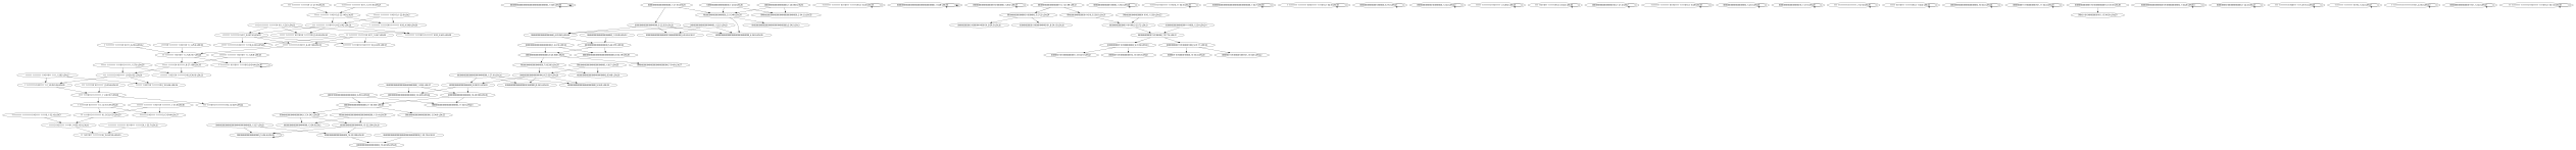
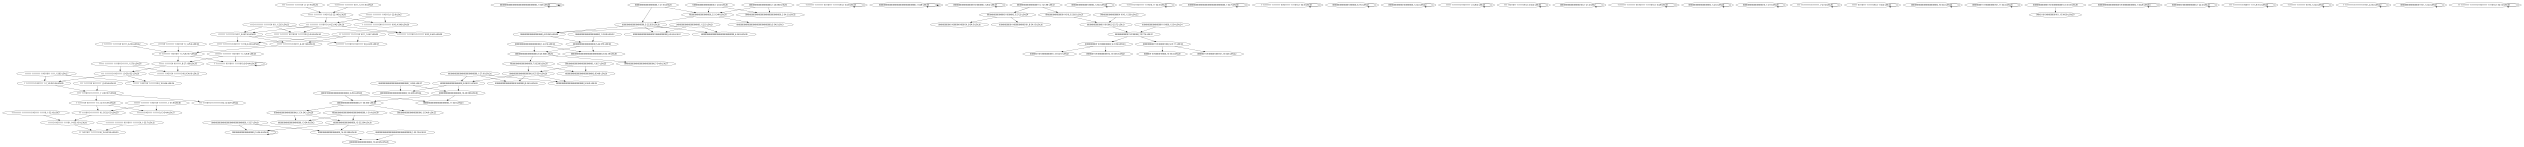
  digraph {
    fontname="Open Sans"
    node [fontname="Open Sans"]
    edge [fontname="Open Sans"]
    "11111111111111110110_3-22:145-LEN:20"
    "11111111111111101101_4-23:142-LEN:20"
    "111111111111111011011111111010_4-34:8-LEN:30"
    "111111111111110110101111111010_5-34:5-LEN:30"
    "11111111111111011011111111010_5-34:5-LEN:29"
    "11111111111111011011_5-24:152-LEN:20"
    "11111111111110110111111110_6-32:4-LEN:26"
    "111111111111101101101111110_6-32:5-LEN:27"
    "11111111111110110111_6-25:154-LEN:20"
    "000000000000000000000000000000000_1-34:6-LEN:33"
    "000000000000000000000000000_1-28:5-LEN:27"
    "000000000000000000000000_10-34:8-LEN:24"
    "00000000000000000000_10-29:350-LEN:20"
    "00000000000000000000_11-30:350-LEN:20"
    "00000000000000000000000_11-34:5-LEN:23"
    "00000000000000000000_12-31:342-LEN:20"
    "0000000000000000000000_12-34:9-LEN:22"
    "111111111111111110110111111111010_1-34:5-LEN:33"
    "000000000000000000000000000000000_1-34:8-LEN:33"
    "00000000000000000000_8-27:354-LEN:20"
    "00000000000000000001000000_9-34:5-LEN:26"
    "0000000000000000000000000_9-34:9-LEN:25"
    "00000000000000000000_9-28:351-LEN:20"
    "000000000000000000000_13-34:9-LEN:21"
    "00000000000000000000_13-32:334-LEN:20"
    "00000000000000000000_14-34:4-LEN:20"
    "00000000000000000000_14-33:338-LEN:20"
    "000000000000000000101000000_1-28:4-LEN:27"
    "1111111111111111101101111111110_1-32:10-LEN:31"
    "11111011011111111101_14-33:161-LEN:20"
    "11110110111111111010_15-34:165-LEN:20"
    "00000000000000000000_6-25:366-LEN:20"
    "000000000000000000000000000_7-34:9-LEN:27"
    "00000000000000000000_7-26:356-LEN:20"
    "00000000000000000000000000_8-34:8-LEN:26"
    "11111111101101111111_10-29:149-LEN:20"
    "11111111011011111111_11-30:157-LEN:20"
    "11111110110111111111_12-31:149-LEN:20"
    "1111111011011111111010_12-34:9-LEN:22"
    "11111101101111111110_13-32:153-LEN:20"
    "111111011011111111110_13-34:4-LEN:21"
    "11111111110110111111_9-28:152-LEN:20"
    "111111111011011111111010_10-34:6-LEN:24"
    "000000000000110100000_7-27:74-LEN:21"
    "00000000001101000000000_9-31:60-LEN:23"
    "00000000001101000001000_9-31:11-LEN:23"
    "000000110100000000001_13-34:10-LEN:21"
    "000000110100000000010_13-33:53-LEN:21"
    "00000011010000010000_13-33:4-LEN:20"
    "0000001101000001000101_13-34:6-LEN:22"
    "000000000000000011000000_3-27:25-LEN:24"
    "00000000000110000001000101_8-34:5-LEN:26"
    "00000000000110000000000101_8-34:15-LEN:26"
    "00000000000000100000_1-20:4-LEN:20"
    "11111110110111111111010_11-34:5-LEN:23"
    "00000000000000000000000_1-24:14-LEN:23"
    "0000000000000000000000000000_6-34:18-LEN:28"
    "000000000000000000000000000000000_1-34:7-LEN:33"
    "000000000000000011010_3-23:65-LEN:21"
    "000000000000001101000_5-25:72-LEN:21"
    "111111111111111111010111111111010_1-34:5-LEN:33"
    "000000000000000000000000000000_1-31:4-LEN:30"
    "00000000000000000000_15-34:345-LEN:20"
    "00000000000000000000_4-23:349-LEN:20"
    "00000000000000000000_5-24:375-LEN:20"
    "000000000000001000000_5-27:4-LEN:21"
    "0000000000000100000000_1-22:4-LEN:22"
    "00000000000000000000000000000000_1-33:19-LEN:32"
    "11111111111110110111111_5-28:4-LEN:23"
    "11111011011111111010_14-34:4-LEN:20"
    "11111111111111111011_1-21:9-LEN:20"
    "11111111111111111011011_1-24:7-LEN:23"
    "11111111111101101111_7-26:157-LEN:20"
    "11111111111011011111_8-27:158-LEN:20"
    "11111111111011011111111010_8-34:4-LEN:26"
    "000000000000000000100_1-21:4-LEN:21"
    "00000000000000000000_3-22:353-LEN:20"
    "000000000000000000000000000000_4-34:9-LEN:30"
    "0000000000000000000100000000000_4-34:5-LEN:31"
    "000000000000000000110_1-21:88-LEN:21"
    "111111111111111111011_1-21:135-LEN:21"
    "000000000000000001101000_1-25:4-LEN:24"
    "111111111111111110110111111111010_1-34:8-LEN:33"
    "00000000000000000000_1-22:4-LEN:20"
    "111111111111111110110111111111_1-31:8-LEN:30"
    "00000000000000000010_1-21:5-LEN:20"
    "11111111111101111111_7-27:4-LEN:20"
    "1111110110111111111010_11-34:4-LEN:22"
    "111111111111111110110_1-22:8-LEN:21"
    "000000000000000000000000_10-34:4-LEN:24"
    "11111111111111111011011111111101_1-33:7-LEN:32"
    "00000000110100000000101_11-34:4-LEN:23"
    "1111111111011011111111010_9-34:10-LEN:25"
    "1111101111111111110110111_1-25:4-LEN:25"
    "0000000000000110100000000010_5-33:5-LEN:28"
    "00001101000000000101_15-34:50-LEN:20"
    "0000010000000000000000000_5-29:4-LEN:25"
    "0000000000000000000101000000000000_1-34:26-LEN:34"
    "0000000001000000000000_1-22:4-LEN:22"
    "1111111111111111101101111_1-26:8-LEN:25"
    "000000000000000000000_1-22:5-LEN:21"
    "00000000000000000000_1-20:350-LEN:20"
    "00000000000000000000000000000000_2-34:12-LEN:32"
    "00000000000000000000_2-21:349-LEN:20"
    "0000000000000000000000000000000_3-34:5-LEN:31"
    "1111111111111110110111_3-25:4-LEN:22"
    "0000000000000000000000_1-23:28-LEN:22"
    "0000000000000000000000000_1-26:7-LEN:25"
    "11101111111111111101101_1-23:5-LEN:23"
    "11111111111011001111111_8-31:4-LEN:23"
    "0000000000000000011010_1-23:8-LEN:22"
    "111111111111111110110_1-22:4-LEN:21"
    "11111111111111111011011111_1-27:6-LEN:26"
    "1111111110111111101101_2-23:4-LEN:22"
    "11111111101101111111_9-29:4-LEN:20"
    "00000000000000000000_1-21:10-LEN:20"
    "000000000000000001101_1-22:4-LEN:21"
    "10000000000000000000_1-20:4-LEN:20"
    "0000000000000000000000000000000_1-32:7-LEN:31"
    "111111111111111110110111111_1-28:5-LEN:27"
    "00000000000000000000000000_1-27:10-LEN:26"
    "111111111111111110110111111111010_1-34:12-LEN:33"
    "11111111111111110110_3-22:145-LEN:20" -> "11111111111111101101_4-23:142-LEN:20"
    "11111111111111110110_3-22:145-LEN:20" -> "111111111111111011011111111010_4-34:8-LEN:30"
    "11111111111111101101_4-23:142-LEN:20" -> "111111111111110110101111111010_5-34:5-LEN:30"
    "11111111111111101101_4-23:142-LEN:20" -> "11111111111111011011111111010_5-34:5-LEN:29"
    "11111111111111101101_4-23:142-LEN:20" -> "11111111111111011011_5-24:152-LEN:20"
    "11111111111111011011_5-24:152-LEN:20" -> "11111111111110110111111110_6-32:4-LEN:26"
    "11111111111111011011_5-24:152-LEN:20" -> "111111111111101101101111110_6-32:5-LEN:27"
    "11111111111111011011_5-24:152-LEN:20" -> "11111111111110110111_6-25:154-LEN:20"
    "11111111111110110111_6-25:154-LEN:20" -> "11111111111101101111_7-26:157-LEN:20"
    "000000000000000000000000000000000_1-34:6-LEN:33" -> "000000000000000000000000000000000_1-34:6-LEN:33"
    "000000000000000000000000000000000_1-34:6-LEN:33" -> "000000000000000000000000000000000_1-34:6-LEN:33"
    "000000000000000000000000000_1-28:5-LEN:27" -> "000000000000000000000000_10-34:8-LEN:24"
    "000000000000000000000000000_1-28:5-LEN:27" -> "00000000000000000000_10-29:350-LEN:20"
    "00000000000000000000_10-29:350-LEN:20" -> "00000000000000000000_11-30:350-LEN:20"
    "00000000000000000000_10-29:350-LEN:20" -> "00000000000000000000000_11-34:5-LEN:23"
    "00000000000000000000_11-30:350-LEN:20" -> "00000000000000000000_12-31:342-LEN:20"
    "00000000000000000000_11-30:350-LEN:20" -> "0000000000000000000000_12-34:9-LEN:22"
    "00000000000000000000_12-31:342-LEN:20" -> "000000000000000000000_13-34:9-LEN:21"
    "00000000000000000000_12-31:342-LEN:20" -> "00000000000000000000_13-32:334-LEN:20"
    "111111111111111110110111111111010_1-34:5-LEN:33" -> "111111111111111110110111111111010_1-34:5-LEN:33"
    "000000000000000000000000000000000_1-34:8-LEN:33" -> "000000000000000000000000000000000_1-34:8-LEN:33"
    "000000000000000000000000000000000_1-34:8-LEN:33" -> "000000000000000000000000000000000_1-34:8-LEN:33"
    "00000000000000000000_8-27:354-LEN:20" -> "00000000000000000001000000_9-34:5-LEN:26"
    "00000000000000000000_8-27:354-LEN:20" -> "0000000000000000000000000_9-34:9-LEN:25"
    "00000000000000000000_8-27:354-LEN:20" -> "00000000000000000000_9-28:351-LEN:20"
    "00000000000000000000_9-28:351-LEN:20" -> "000000000000000000000000_10-34:8-LEN:24"
    "00000000000000000000_9-28:351-LEN:20" -> "00000000000000000000_10-29:350-LEN:20"
    "00000000000000000000_13-32:334-LEN:20" -> "00000000000000000000_14-34:4-LEN:20"
    "00000000000000000000_13-32:334-LEN:20" -> "00000000000000000000_14-33:338-LEN:20"
    "00000000000000000000_14-34:4-LEN:20" -> "00000000000000000000_14-34:4-LEN:20"
    "00000000000000000000_14-33:338-LEN:20" -> "00000000000000000000_15-34:345-LEN:20"
    "000000000000000000101000000_1-28:4-LEN:27" -> "000000000000000000101000000_1-28:4-LEN:27"
    "1111111111111111101101111111110_1-32:10-LEN:31" -> "11111011011111111101_14-33:161-LEN:20"
    "11111011011111111101_14-33:161-LEN:20" -> "11110110111111111010_15-34:165-LEN:20"
    "00000000000000000000_6-25:366-LEN:20" -> "000000000000000000000000000_7-34:9-LEN:27"
    "00000000000000000000_6-25:366-LEN:20" -> "00000000000000000000_7-26:356-LEN:20"
    "00000000000000000000_7-26:356-LEN:20" -> "00000000000000000000_8-27:354-LEN:20"
    "00000000000000000000_7-26:356-LEN:20" -> "00000000000000000000000000_8-34:8-LEN:26"
    "11111111101101111111_10-29:149-LEN:20" -> "11111111011011111111_11-30:157-LEN:20"
    "11111111011011111111_11-30:157-LEN:20" -> "11111110110111111111_12-31:149-LEN:20"
    "11111111011011111111_11-30:157-LEN:20" -> "1111111011011111111010_12-34:9-LEN:22"
    "11111110110111111111_12-31:149-LEN:20" -> "11111101101111111110_13-32:153-LEN:20"
    "11111110110111111111_12-31:149-LEN:20" -> "111111011011111111110_13-34:4-LEN:21"
    "11111101101111111110_13-32:153-LEN:20" -> "11111011011111111101_14-33:161-LEN:20"
    "11111111110110111111_9-28:152-LEN:20" -> "11111111101101111111_10-29:149-LEN:20"
    "11111111110110111111_9-28:152-LEN:20" -> "111111111011011111111010_10-34:6-LEN:24"
    "000000000000110100000_7-27:74-LEN:21" -> "00000000001101000000000_9-31:60-LEN:23"
    "000000000000110100000_7-27:74-LEN:21" -> "00000000001101000001000_9-31:11-LEN:23"
    "00000000001101000000000_9-31:60-LEN:23" -> "000000110100000000001_13-34:10-LEN:21"
    "00000000001101000000000_9-31:60-LEN:23" -> "000000110100000000010_13-33:53-LEN:21"
    "00000000001101000001000_9-31:11-LEN:23" -> "00000011010000010000_13-33:4-LEN:20"
    "00000000001101000001000_9-31:11-LEN:23" -> "0000001101000001000101_13-34:6-LEN:22"
    "000000000000000011000000_3-27:25-LEN:24" -> "00000000000110000001000101_8-34:5-LEN:26"
    "000000000000000011000000_3-27:25-LEN:24" -> "00000000000110000000000101_8-34:15-LEN:26"
    "00000000000000100000_1-20:4-LEN:20" -> "00000000000000100000_1-20:4-LEN:20"
    "11111110110111111111010_11-34:5-LEN:23" -> "11111110110111111111010_11-34:5-LEN:23"
    "00000000000000000000000_1-24:14-LEN:23" -> "00000000000000000000_6-25:366-LEN:20"
    "00000000000000000000000_1-24:14-LEN:23" -> "0000000000000000000000000000_6-34:18-LEN:28"
    "000000000000000000000000000000000_1-34:7-LEN:33" -> "000000000000000000000000000000000_1-34:7-LEN:33"
    "000000000000000011010_3-23:65-LEN:21" -> "000000000000001101000_5-25:72-LEN:21"
    "000000000000001101000_5-25:72-LEN:21" -> "000000000000110100000_7-27:74-LEN:21"
    "111111111111111111010111111111010_1-34:5-LEN:33" -> "111111111111111111010111111111010_1-34:5-LEN:33"
    "000000000000000000000000000000_1-31:4-LEN:30" -> "000000000000000000000_13-34:9-LEN:21"
    "000000000000000000000000000000_1-31:4-LEN:30" -> "00000000000000000000_13-32:334-LEN:20"
    "00000000000000000000_4-23:349-LEN:20" -> "00000000000000000000_5-24:375-LEN:20"
    "00000000000000000000_5-24:375-LEN:20" -> "00000000000000000000_6-25:366-LEN:20"
    "00000000000000000000_5-24:375-LEN:20" -> "0000000000000000000000000000_6-34:18-LEN:28"
    "000000000000001000000_5-27:4-LEN:21" -> "000000000000001000000_5-27:4-LEN:21"
    "0000000000000100000000_1-22:4-LEN:22" -> "0000000000000100000000_1-22:4-LEN:22"
    "00000000000000000000000000000000_1-33:19-LEN:32" -> "00000000000000000000_15-34:345-LEN:20"
    "11111111111110110111111_5-28:4-LEN:23" -> "11111111111110110111111_5-28:4-LEN:23"
    "11111011011111111010_14-34:4-LEN:20" -> "11111011011111111010_14-34:4-LEN:20"
    "11111111111111111011_1-21:9-LEN:20" -> "11111111111111110110_3-22:145-LEN:20"
    "11111111111111111011011_1-24:7-LEN:23" -> "11111111111110110111111110_6-32:4-LEN:26"
    "11111111111111111011011_1-24:7-LEN:23" -> "111111111111101101101111110_6-32:5-LEN:27"
    "11111111111111111011011_1-24:7-LEN:23" -> "11111111111110110111_6-25:154-LEN:20"
    "11111111111101101111_7-26:157-LEN:20" -> "11111111111011011111_8-27:158-LEN:20"
    "11111111111101101111_7-26:157-LEN:20" -> "11111111111011011111111010_8-34:4-LEN:26"
    "11111111111011011111_8-27:158-LEN:20" -> "11111111110110111111_9-28:152-LEN:20"
    "11111111111011011111_8-27:158-LEN:20" -> "1111111111011011111111010_9-34:10-LEN:25"
    "11111111111011011111111010_8-34:4-LEN:26" -> "11111111111011011111111010_8-34:4-LEN:26"
    "000000000000000000100_1-21:4-LEN:21" -> "000000000000000000100_1-21:4-LEN:21"
    "00000000000000000000_3-22:353-LEN:20" -> "00000000000000000000_4-23:349-LEN:20"
    "00000000000000000000_3-22:353-LEN:20" -> "000000000000000000000000000000_4-34:9-LEN:30"
    "00000000000000000000_3-22:353-LEN:20" -> "0000000000000000000100000000000_4-34:5-LEN:31"
    "000000000000000000110_1-21:88-LEN:21" -> "000000000000000011000000_3-27:25-LEN:24"
    "000000000000000000110_1-21:88-LEN:21" -> "000000000000000011010_3-23:65-LEN:21"
    "111111111111111111011_1-21:135-LEN:21" -> "11111111111111110110_3-22:145-LEN:20"
    "000000000000000001101000_1-25:4-LEN:24" -> "000000000000110100000_7-27:74-LEN:21"
    "111111111111111110110111111111010_1-34:8-LEN:33" -> "111111111111111110110111111111010_1-34:8-LEN:33"
    "00000000000000000000_1-22:4-LEN:20" -> "00000000000000000000_1-22:4-LEN:20"
    "111111111111111110110111111111_1-31:8-LEN:30" -> "11111101101111111110_13-32:153-LEN:20"
    "111111111111111110110111111111_1-31:8-LEN:30" -> "111111011011111111110_13-34:4-LEN:21"
    "00000000000000000010_1-21:5-LEN:20" -> "00000000000000000010_1-21:5-LEN:20"
    "11111111111101111111_7-27:4-LEN:20" -> "11111111111101111111_7-27:4-LEN:20"
    "1111110110111111111010_11-34:4-LEN:22" -> "1111110110111111111010_11-34:4-LEN:22"
    "111111111111111110110_1-22:8-LEN:21" -> "11111111111111101101_4-23:142-LEN:20"
    "111111111111111110110_1-22:8-LEN:21" -> "111111111111111011011111111010_4-34:8-LEN:30"
    "000000000000000000000000_10-34:4-LEN:24" -> "000000000000000000000000_10-34:4-LEN:24"
    "11111111111111111011011111111101_1-33:7-LEN:32" -> "11110110111111111010_15-34:165-LEN:20"
    "00000000110100000000101_11-34:4-LEN:23" -> "00000000110100000000101_11-34:4-LEN:23"
    "1111101111111111110110111_1-25:4-LEN:25" -> "11111111111101101111_7-26:157-LEN:20"
    "0000000000000110100000000010_5-33:5-LEN:28" -> "00001101000000000101_15-34:50-LEN:20"
    "0000010000000000000000000_5-29:4-LEN:25" -> "00000000000000000000_11-30:350-LEN:20"
    "0000010000000000000000000_5-29:4-LEN:25" -> "00000000000000000000000_11-34:5-LEN:23"
    "0000000000000000000101000000000000_1-34:26-LEN:34" -> "0000000000000000000101000000000000_1-34:26-LEN:34"
    "0000000001000000000000_1-22:4-LEN:22" -> "0000000001000000000000_1-22:4-LEN:22"
    "1111111111111111101101111_1-26:8-LEN:25" -> "11111111111011011111_8-27:158-LEN:20"
    "1111111111111111101101111_1-26:8-LEN:25" -> "11111111111011011111111010_8-34:4-LEN:26"
    "000000000000000000000_1-22:5-LEN:21" -> "00000000000000000000_4-23:349-LEN:20"
    "000000000000000000000_1-22:5-LEN:21" -> "000000000000000000000000000000_4-34:9-LEN:30"
    "000000000000000000000_1-22:5-LEN:21" -> "0000000000000000000100000000000_4-34:5-LEN:31"
    "00000000000000000000_1-20:350-LEN:20" -> "00000000000000000000000000000000_2-34:12-LEN:32"
    "00000000000000000000_1-20:350-LEN:20" -> "00000000000000000000_2-21:349-LEN:20"
-   "00000000000000000000_2-21:349-LEN:20" -> "000000000000000000000000000000_4-34:9-LEN:30"
+   "00000000000000000000_2-21:349-LEN:20" -> "00000000000000000000_3-22:353-LEN:20"
    "00000000000000000000_2-21:349-LEN:20" -> "0000000000000000000000000000000_3-34:5-LEN:31"
    "1111111111111110110111_3-25:4-LEN:22" -> "11111111111101101111_7-26:157-LEN:20"
    "0000000000000000000000_1-23:28-LEN:22" -> "00000000000000000000_5-24:375-LEN:20"
    "0000000000000000000000000_1-26:7-LEN:25" -> "00000000000000000000_8-27:354-LEN:20"
    "0000000000000000000000000_1-26:7-LEN:25" -> "00000000000000000000000000_8-34:8-LEN:26"
    "11101111111111111101101_1-23:5-LEN:23" -> "111111111111110110101111111010_5-34:5-LEN:30"
    "11101111111111111101101_1-23:5-LEN:23" -> "11111111111111011011111111010_5-34:5-LEN:29"
    "11101111111111111101101_1-23:5-LEN:23" -> "11111111111111011011_5-24:152-LEN:20"
    "11111111111011001111111_8-31:4-LEN:23" -> "11111111111011001111111_8-31:4-LEN:23"
    "0000000000000000011010_1-23:8-LEN:22" -> "000000000000001101000_5-25:72-LEN:21"
    "111111111111111110110_1-22:4-LEN:21" -> "111111111111111110110_1-22:4-LEN:21"
    "11111111111111111011011111_1-27:6-LEN:26" -> "11111111110110111111_9-28:152-LEN:20"
    "11111111111111111011011111_1-27:6-LEN:26" -> "1111111111011011111111010_9-34:10-LEN:25"
    "1111111110111111101101_2-23:4-LEN:22" -> "1111111110111111101101_2-23:4-LEN:22"
    "11111111101101111111_9-29:4-LEN:20" -> "11111111011011111111_11-30:157-LEN:20"
    "00000000000000000000_1-21:10-LEN:20" -> "00000000000000000000_3-22:353-LEN:20"
    "00000000000000000000_1-21:10-LEN:20" -> "00000000000000000000_2-21:349-LEN:20"
    "000000000000000001101_1-22:4-LEN:21" -> "000000000000000001101_1-22:4-LEN:21"
    "10000000000000000000_1-20:4-LEN:20" -> "00000000000000000000000000000000_2-34:12-LEN:32"
    "10000000000000000000_1-20:4-LEN:20" -> "00000000000000000000_2-21:349-LEN:20"
    "0000000000000000000000000000000_1-32:7-LEN:31" -> "00000000000000000000_14-34:4-LEN:20"
    "0000000000000000000000000000000_1-32:7-LEN:31" -> "00000000000000000000_14-33:338-LEN:20"
    "111111111111111110110111111_1-28:5-LEN:27" -> "11111111101101111111_10-29:149-LEN:20"
    "111111111111111110110111111_1-28:5-LEN:27" -> "111111111011011111111010_10-34:6-LEN:24"
    "00000000000000000000000000_1-27:10-LEN:26" -> "00000000000000000001000000_9-34:5-LEN:26"
    "00000000000000000000000000_1-27:10-LEN:26" -> "0000000000000000000000000_9-34:9-LEN:25"
    "00000000000000000000000000_1-27:10-LEN:26" -> "00000000000000000000_9-28:351-LEN:20"
    "111111111111111110110111111111010_1-34:12-LEN:33" -> "111111111111111110110111111111010_1-34:12-LEN:33"
  }
